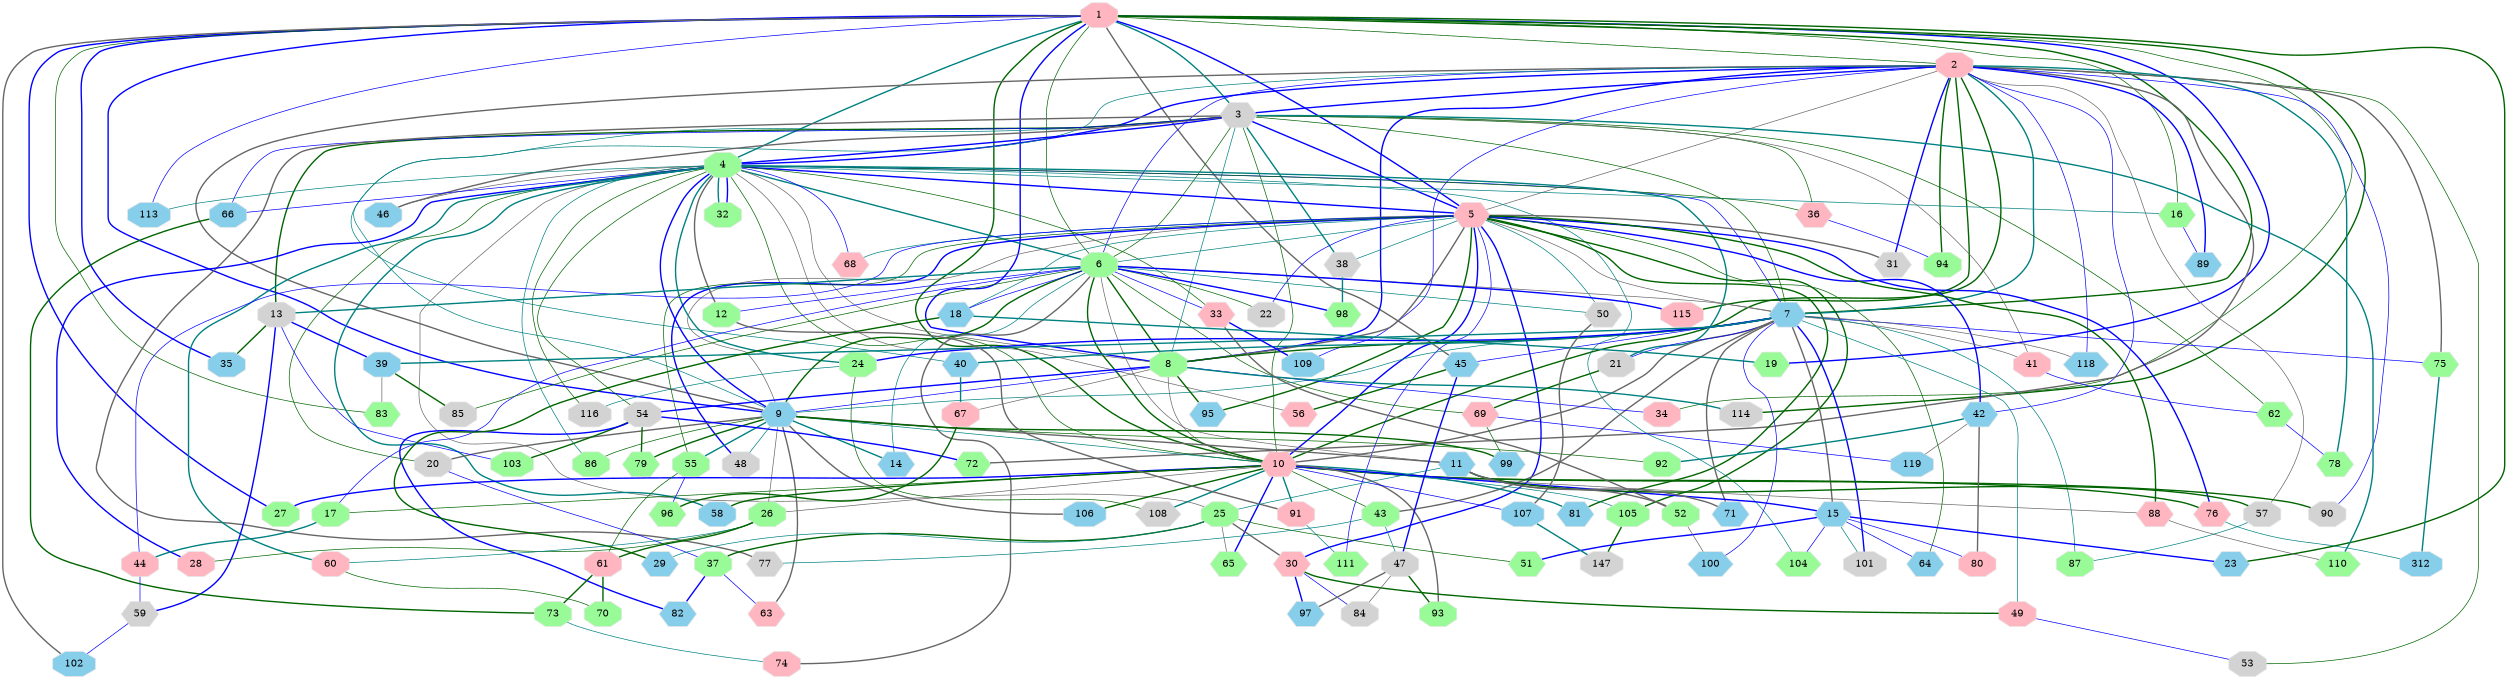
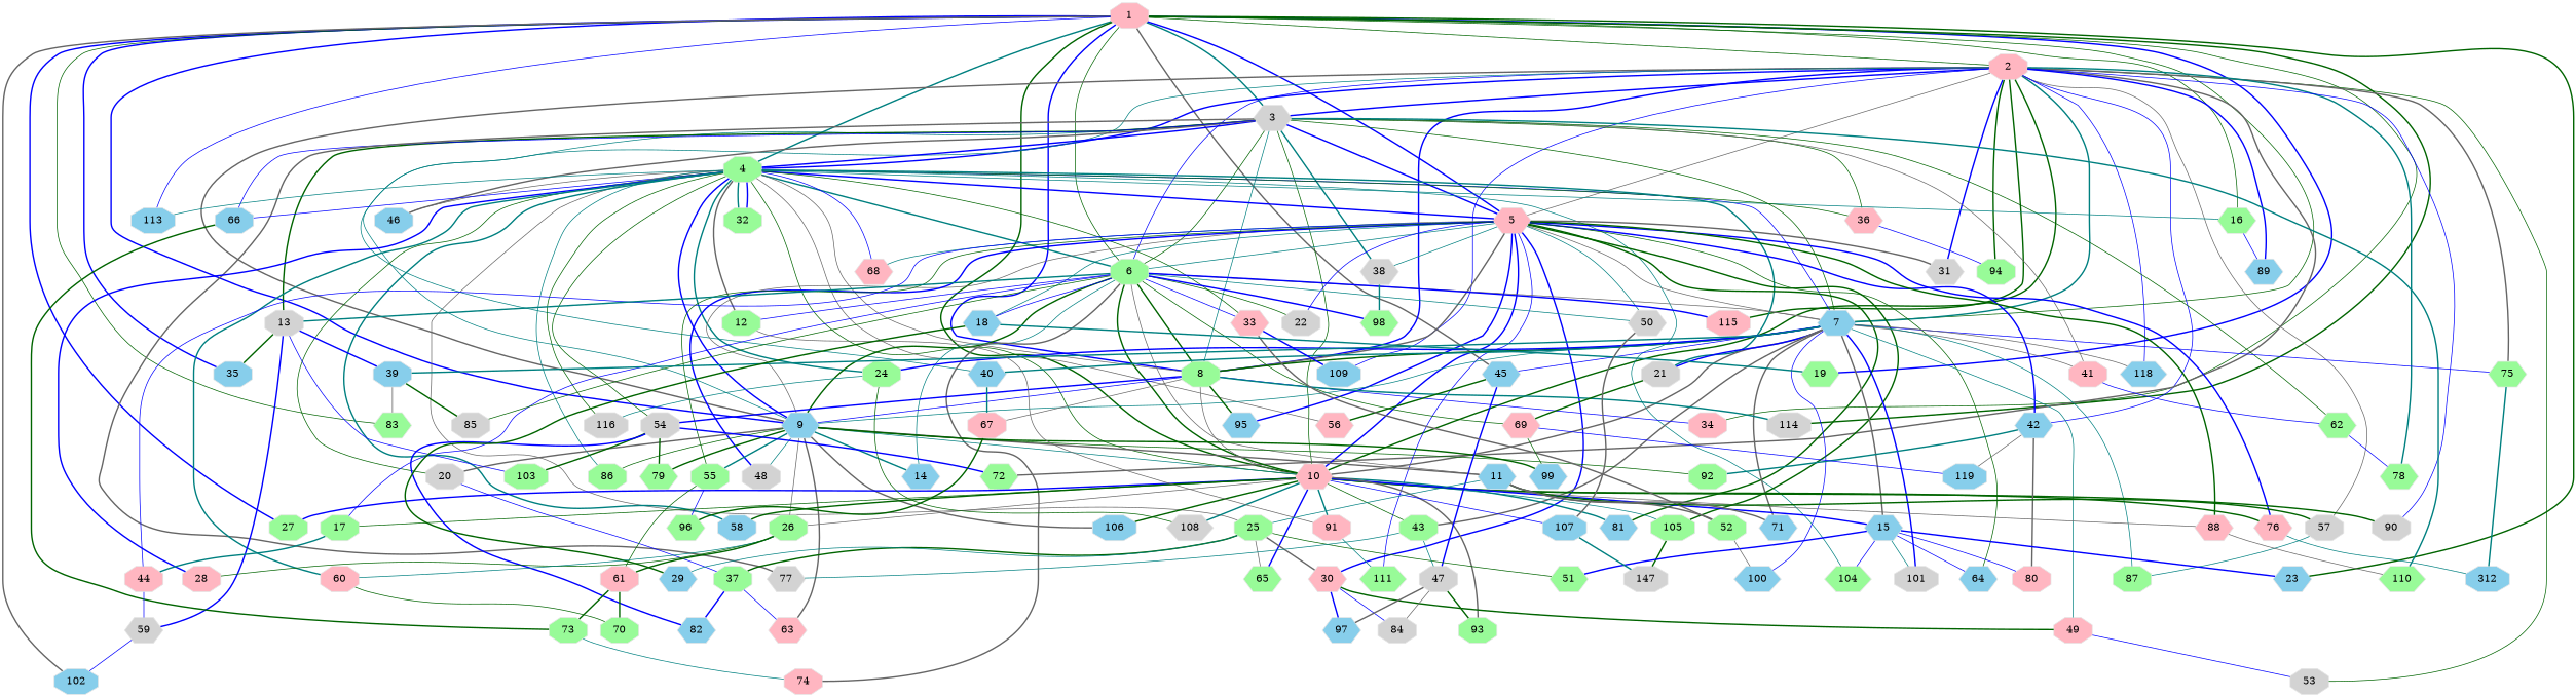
  graph {
    node [color=gray90 fillcolor=palegreen shape=octagon style=filled]
    edge [color=blue style=bold]
    1 [fillcolor=lightpink]
    2 [fillcolor=lightpink]
    3 [fillcolor=lightgrey shape=hexagon]
    4
    5 [fillcolor=lightpink shape=hexagon]
    6
    7 [fillcolor=skyblue shape=hexagon]
    8
    9 [fillcolor=skyblue shape=hexagon]
    10 [fillcolor=lightpink shape=hexagon]
    16 [shape=hexagon]
    19 [shape=hexagon]
    23 [fillcolor=skyblue shape=hexagon]
    27
    34 [fillcolor=lightpink]
    35 [fillcolor=skyblue]
    45 [fillcolor=skyblue shape=hexagon]
    83 [shape=hexagon]
    102 [fillcolor=skyblue]
    113 [fillcolor=skyblue]
    114 [fillcolor=lightgrey]
    31 [fillcolor=lightgrey shape=hexagon]
    40 [fillcolor=skyblue shape=hexagon]
    42 [fillcolor=skyblue shape=hexagon]
    53 [fillcolor=lightgrey]
    57 [fillcolor=lightgrey]
    72 [shape=hexagon]
    75 [shape=hexagon]
    78 [shape=hexagon]
    89 [fillcolor=skyblue shape=hexagon]
    90 [fillcolor=lightgrey]
    94
    109 [fillcolor=skyblue]
    115 [fillcolor=lightpink]
    118 [fillcolor=skyblue shape=hexagon]
    13 [fillcolor=lightgrey]
    36 [fillcolor=lightpink shape=hexagon]
    38 [fillcolor=lightgrey shape=hexagon]
    41 [fillcolor=lightpink]
    46 [fillcolor=skyblue]
    62 [shape=hexagon]
    66 [fillcolor=skyblue]
    77 [fillcolor=lightgrey shape=hexagon]
    110 [shape=hexagon]
    12
    20 [fillcolor=lightgrey]
    21 [fillcolor=lightgrey]
    24
    25
    28 [fillcolor=lightpink]
    32
    33 [fillcolor=lightpink shape=hexagon]
    54 [fillcolor=lightgrey]
    56 [fillcolor=lightpink shape=hexagon]
    58 [fillcolor=skyblue]
    60 [fillcolor=lightpink]
    68 [fillcolor=lightpink shape=hexagon]
    86
    104 [shape=hexagon]
    116 [fillcolor=lightgrey]
    18 [fillcolor=skyblue shape=hexagon]
    22 [fillcolor=lightgrey]
    30 [fillcolor=lightpink shape=hexagon]
    44 [fillcolor=lightpink]
    48 [fillcolor=lightgrey]
    50 [fillcolor=lightgrey shape=hexagon]
    55
    64 [fillcolor=skyblue shape=hexagon]
    76 [fillcolor=lightpink shape=hexagon]
    81 [fillcolor=skyblue shape=hexagon]
    88 [fillcolor=lightpink shape=hexagon]
    95 [fillcolor=skyblue shape=hexagon]
    105
    111 [shape=hexagon]
    11 [fillcolor=skyblue shape=hexagon]
    14 [fillcolor=skyblue shape=hexagon]
    17
    69 [fillcolor=lightpink shape=hexagon]
    74 [fillcolor=lightpink]
    85 [fillcolor=lightgrey]
    98 [shape=hexagon]
    15 [fillcolor=skyblue shape=hexagon]
    39 [fillcolor=skyblue]
    43
    49 [fillcolor=lightpink]
    71 [fillcolor=skyblue shape=hexagon]
    87
    100 [fillcolor=skyblue shape=hexagon]
    101 [fillcolor=lightgrey]
    67 [fillcolor=lightpink]
    26
    63 [fillcolor=lightpink shape=hexagon]
    79 [shape=hexagon]
    92
    99 [fillcolor=skyblue shape=hexagon]
    106 [fillcolor=skyblue]
    65 [shape=hexagon]
    91 [fillcolor=lightpink]
    93
    107 [fillcolor=skyblue]
    108 [fillcolor=lightgrey shape=hexagon]
    47 [fillcolor=lightgrey]
    80 [fillcolor=lightpink]
    119 [fillcolor=skyblue]
    n105 [fillcolor=skyblue label=312]
    59 [fillcolor=lightgrey shape=hexagon]
    103
    73
    37
    51 [shape=hexagon]
    29 [fillcolor=skyblue shape=hexagon]
    52
    82 [fillcolor=skyblue shape=hexagon]
    70
    84 [fillcolor=lightgrey]
    97 [fillcolor=skyblue shape=hexagon]
    61 [fillcolor=lightpink]
    96 [shape=hexagon]
    n119 [fillcolor=lightgrey label=147]
    1 -- 2 [color=darkgreen style=solid]
    1 -- 3 [color=teal]
    1 -- 4 [color=teal]
    1 -- 5
    1 -- 6 [color=darkgreen style=solid]
-   1 -- 7 [color=darkgreen]
+   1 -- 7 [color=darkgreen style=solid]
    1 -- 8
    1 -- 9
    1 -- 10 [color=darkgreen]
    1 -- 16 [color=darkgreen style=solid]
    1 -- 19
    1 -- 23 [color=darkgreen]
    1 -- 27
    1 -- 34 [color=darkgreen style=solid]
    1 -- 35
    1 -- 45 [color=gray40]
    1 -- 83 [color=darkgreen style=solid]
    1 -- 102 [color=gray40]
    1 -- 113 [style=solid]
    1 -- 114 [color=darkgreen]
    2 -- 3
    2 -- 4
    2 -- 5 [color=gray40 style=solid]
    2 -- 6 [style=solid]
    2 -- 7 [color=teal]
    2 -- 8
    2 -- 9 [color=gray40]
    2 -- 10 [color=darkgreen]
    2 -- 31
    2 -- 40 [color=teal style=solid]
    2 -- 42 [style=solid]
    2 -- 53 [color=darkgreen style=solid]
    2 -- 57 [color=gray40 style=solid]
    2 -- 72 [color=gray40]
    2 -- 75 [color=gray40]
    2 -- 78 [color=teal]
    2 -- 89
    2 -- 90 [style=solid]
    2 -- 94 [color=darkgreen]
    2 -- 109 [style=solid]
    2 -- 115 [color=darkgreen]
    2 -- 118 [style=solid]
    3 -- 4
    3 -- 5
    3 -- 6 [color=darkgreen style=solid]
    3 -- 7 [color=darkgreen style=solid]
    3 -- 8 [color=teal style=solid]
    3 -- 9 [color=teal style=solid]
    3 -- 10 [color=darkgreen style=solid]
    3 -- 13 [color=darkgreen]
    3 -- 36 [color=darkgreen style=solid]
    3 -- 38 [color=teal]
    3 -- 41 [color=gray40 style=solid]
    3 -- 46 [color=gray40]
    3 -- 62 [color=darkgreen style=solid]
    3 -- 66 [style=solid]
    3 -- 77 [color=gray40]
    3 -- 110 [color=teal]
    4 -- 5
    4 -- 6 [color=teal]
    4 -- 7 [style=solid]
    4 -- 8 [color=gray40 style=solid]
    4 -- 9
    4 -- 10 [color=darkgreen style=solid]
    4 -- 16 [color=teal style=solid]
    4 -- 113 [color=teal style=solid]
    4 -- 36 [color=darkgreen style=solid]
    4 -- 46 [color=gray40 style=solid]
    4 -- 66 [style=solid]
    4 -- 12 [color=gray40]
    4 -- 20 [color=darkgreen style=solid]
    4 -- 21 [color=teal]
    4 -- 24 [color=teal]
    4 -- 25 [color=gray40 style=solid]
    4 -- 28
    4 -- 32 [color=teal]
    4 -- 32
    4 -- 33 [color=darkgreen style=solid]
    4 -- 54 [color=darkgreen style=solid]
    4 -- 56 [color=gray40 style=solid]
    4 -- 58 [color=teal]
    4 -- 60 [color=teal]
    4 -- 68 [style=solid]
    4 -- 86 [color=teal style=solid]
    4 -- 104 [color=teal style=solid]
    4 -- 116 [color=darkgreen style=solid]
    5 -- 6 [color=teal style=solid]
    5 -- 7 [color=gray40 style=solid]
    5 -- 8 [color=gray40]
    5 -- 9 [color=gray40 style=solid]
    5 -- 10
    5 -- 31 [color=gray40]
    5 -- 42
    5 -- 38 [color=teal style=solid]
    5 -- 68 [color=teal style=solid]
    5 -- 18 [color=teal style=solid]
    5 -- 22 [style=solid]
    5 -- 30
    5 -- 44 [style=solid]
    5 -- 48
    5 -- 50 [color=teal style=solid]
    5 -- 55 [color=darkgreen style=solid]
    5 -- 64 [color=darkgreen style=solid]
    5 -- 76
    5 -- 81 [color=darkgreen]
    5 -- 88 [color=darkgreen]
-   5 -- 95 [color=darkgreen]
+   5 -- 95
    5 -- 105 [color=darkgreen]
    5 -- 111 [style=solid]
    6 -- 7 [color=gray40 style=solid]
    6 -- 8 [color=darkgreen]
    6 -- 9 [color=darkgreen]
    6 -- 10 [color=darkgreen]
    6 -- 115
    6 -- 13 [color=teal]
    6 -- 12 [style=solid]
    6 -- 33 [style=solid]
    6 -- 18 [style=solid]
    6 -- 22 [color=darkgreen style=solid]
    6 -- 50 [color=teal style=solid]
    6 -- 11 [color=gray40 style=solid]
    6 -- 14 [color=teal style=solid]
    6 -- 17 [style=solid]
    6 -- 69 [color=darkgreen style=solid]
    6 -- 74 [color=gray40]
    6 -- 85 [color=darkgreen style=solid]
    6 -- 98
    7 -- 8 [color=darkgreen]
    7 -- 9 [color=teal style=solid]
    7 -- 10 [color=gray40]
    7 -- 45 [style=solid]
    7 -- 40 [color=teal]
    7 -- 75 [style=solid]
    7 -- 118 [color=gray40 style=solid]
    7 -- 41 [color=gray40 style=solid]
-   7 -- 21 [style=solid]
+   7 -- 21
    7 -- 24
    7 -- 15 [color=gray40]
    7 -- 39 [color=teal]
    7 -- 43 [color=gray40]
    7 -- 49 [color=teal style=solid]
    7 -- 71 [color=gray40]
    7 -- 87 [color=teal style=solid]
    7 -- 100 [style=solid]
    7 -- 101
    8 -- 9 [style=solid]
    8 -- 10 [color=gray40 style=solid]
    8 -- 34 [style=solid]
    8 -- 114 [color=teal]
    8 -- 54
    8 -- 95 [color=darkgreen]
    8 -- 67 [color=gray40 style=solid]
    9 -- 10 [color=teal style=solid]
    9 -- 20 [color=gray40]
    9 -- 86 [color=darkgreen style=solid]
    9 -- 48 [color=teal style=solid]
    9 -- 55 [color=teal]
    9 -- 11 [color=gray40]
    9 -- 14 [color=teal]
    9 -- 26 [color=gray40 style=solid]
    9 -- 63 [color=gray40]
    9 -- 79 [color=darkgreen]
    9 -- 92 [color=darkgreen style=solid]
    9 -- 99 [color=darkgreen]
    9 -- 106 [color=gray40]
    10 -- 27
    10 -- 90 [color=darkgreen]
    10 -- 58 [color=darkgreen]
    10 -- 76 [color=darkgreen]
    10 -- 81 [color=teal]
    10 -- 88 [color=gray40 style=solid]
    10 -- 105 [color=teal style=solid]
    10 -- 17 [color=darkgreen style=solid]
    10 -- 15
    10 -- 43 [color=darkgreen style=solid]
    10 -- 26 [color=gray40 style=solid]
    10 -- 106 [color=darkgreen]
    10 -- 65
    10 -- 91 [color=teal]
    10 -- 93 [color=gray40]
    10 -- 107 [style=solid]
    10 -- 108 [color=teal]
    16 -- 89 [style=solid]
    45 -- 56 [color=darkgreen]
    45 -- 47
    40 -- 67 [color=teal]
    42 -- 92 [color=teal]
    42 -- 80 [color=gray40]
    42 -- 119 [color=gray40 style=solid]
    57 -- 87 [color=teal style=solid]
    75 -- n105 [color=teal]
    13 -- 35 [color=darkgreen]
    13 -- 39
    13 -- 59
    13 -- 103 [style=solid]
    36 -- 94 [style=solid]
    38 -- 98 [color=teal]
    41 -- 62 [style=solid]
    62 -- 78 [style=solid]
    66 -- 73 [color=darkgreen]
-   12 -- 91 [color=gray40]
+   12 -- 91 [color=gray40 style=solid]
    20 -- 37 [style=solid]
    21 -- 69 [color=darkgreen]
    24 -- 116 [color=teal style=solid]
    24 -- 108 [color=darkgreen style=solid]
    25 -- 30 [color=gray40]
    25 -- 65 [color=gray40 style=solid]
    25 -- 37 [color=darkgreen]
    25 -- 51 [color=darkgreen style=solid]
    25 -- 29 [color=teal style=solid]
    33 -- 109
    33 -- 52 [color=gray40]
    54 -- 72
    54 -- 79 [color=darkgreen]
    54 -- 103 [color=darkgreen]
    54 -- 82
    60 -- 70 [color=darkgreen style=solid]
    18 -- 19 [color=teal]
    18 -- 29 [color=darkgreen]
    30 -- 49 [color=darkgreen]
    30 -- 84 [style=solid]
    30 -- 97
    44 -- 59 [style=solid]
    50 -- 107 [color=gray40]
    55 -- 61 [color=darkgreen style=solid]
    55 -- 96 [style=solid]
    76 -- n105 [color=teal style=solid]
    88 -- 110 [color=gray40 style=solid]
    105 -- n119 [color=darkgreen]
    11 -- 57 [color=darkgreen]
    11 -- 25 [color=teal style=solid]
    11 -- 71 [color=gray40]
    11 -- 52 [color=gray40]
    17 -- 44 [color=teal]
    69 -- 99 [color=darkgreen style=solid]
    69 -- 119 [style=solid]
    15 -- 23
    15 -- 104 [style=solid]
    15 -- 64 [style=solid]
    15 -- 101 [color=teal style=solid]
    15 -- 80 [style=solid]
    15 -- 51
    39 -- 83 [color=gray40 style=solid]
    39 -- 85 [color=darkgreen]
    43 -- 77 [color=teal style=solid]
    43 -- 47 [color=teal style=solid]
    49 -- 53 [style=solid]
    67 -- 96 [color=darkgreen]
    26 -- 28 [color=darkgreen style=solid]
    26 -- 60 [color=teal style=solid]
    26 -- 61 [color=darkgreen]
    91 -- 111 [color=teal style=solid]
    107 -- n119 [color=teal]
    47 -- 93 [color=darkgreen]
    47 -- 84 [color=gray40 style=solid]
    47 -- 97 [color=gray40]
    59 -- 102 [style=solid]
    73 -- 74 [color=teal style=solid]
    37 -- 63 [style=solid]
    37 -- 82
    52 -- 100 [color=gray40 style=solid]
    61 -- 73 [color=darkgreen]
    61 -- 70 [color=darkgreen]
  }
